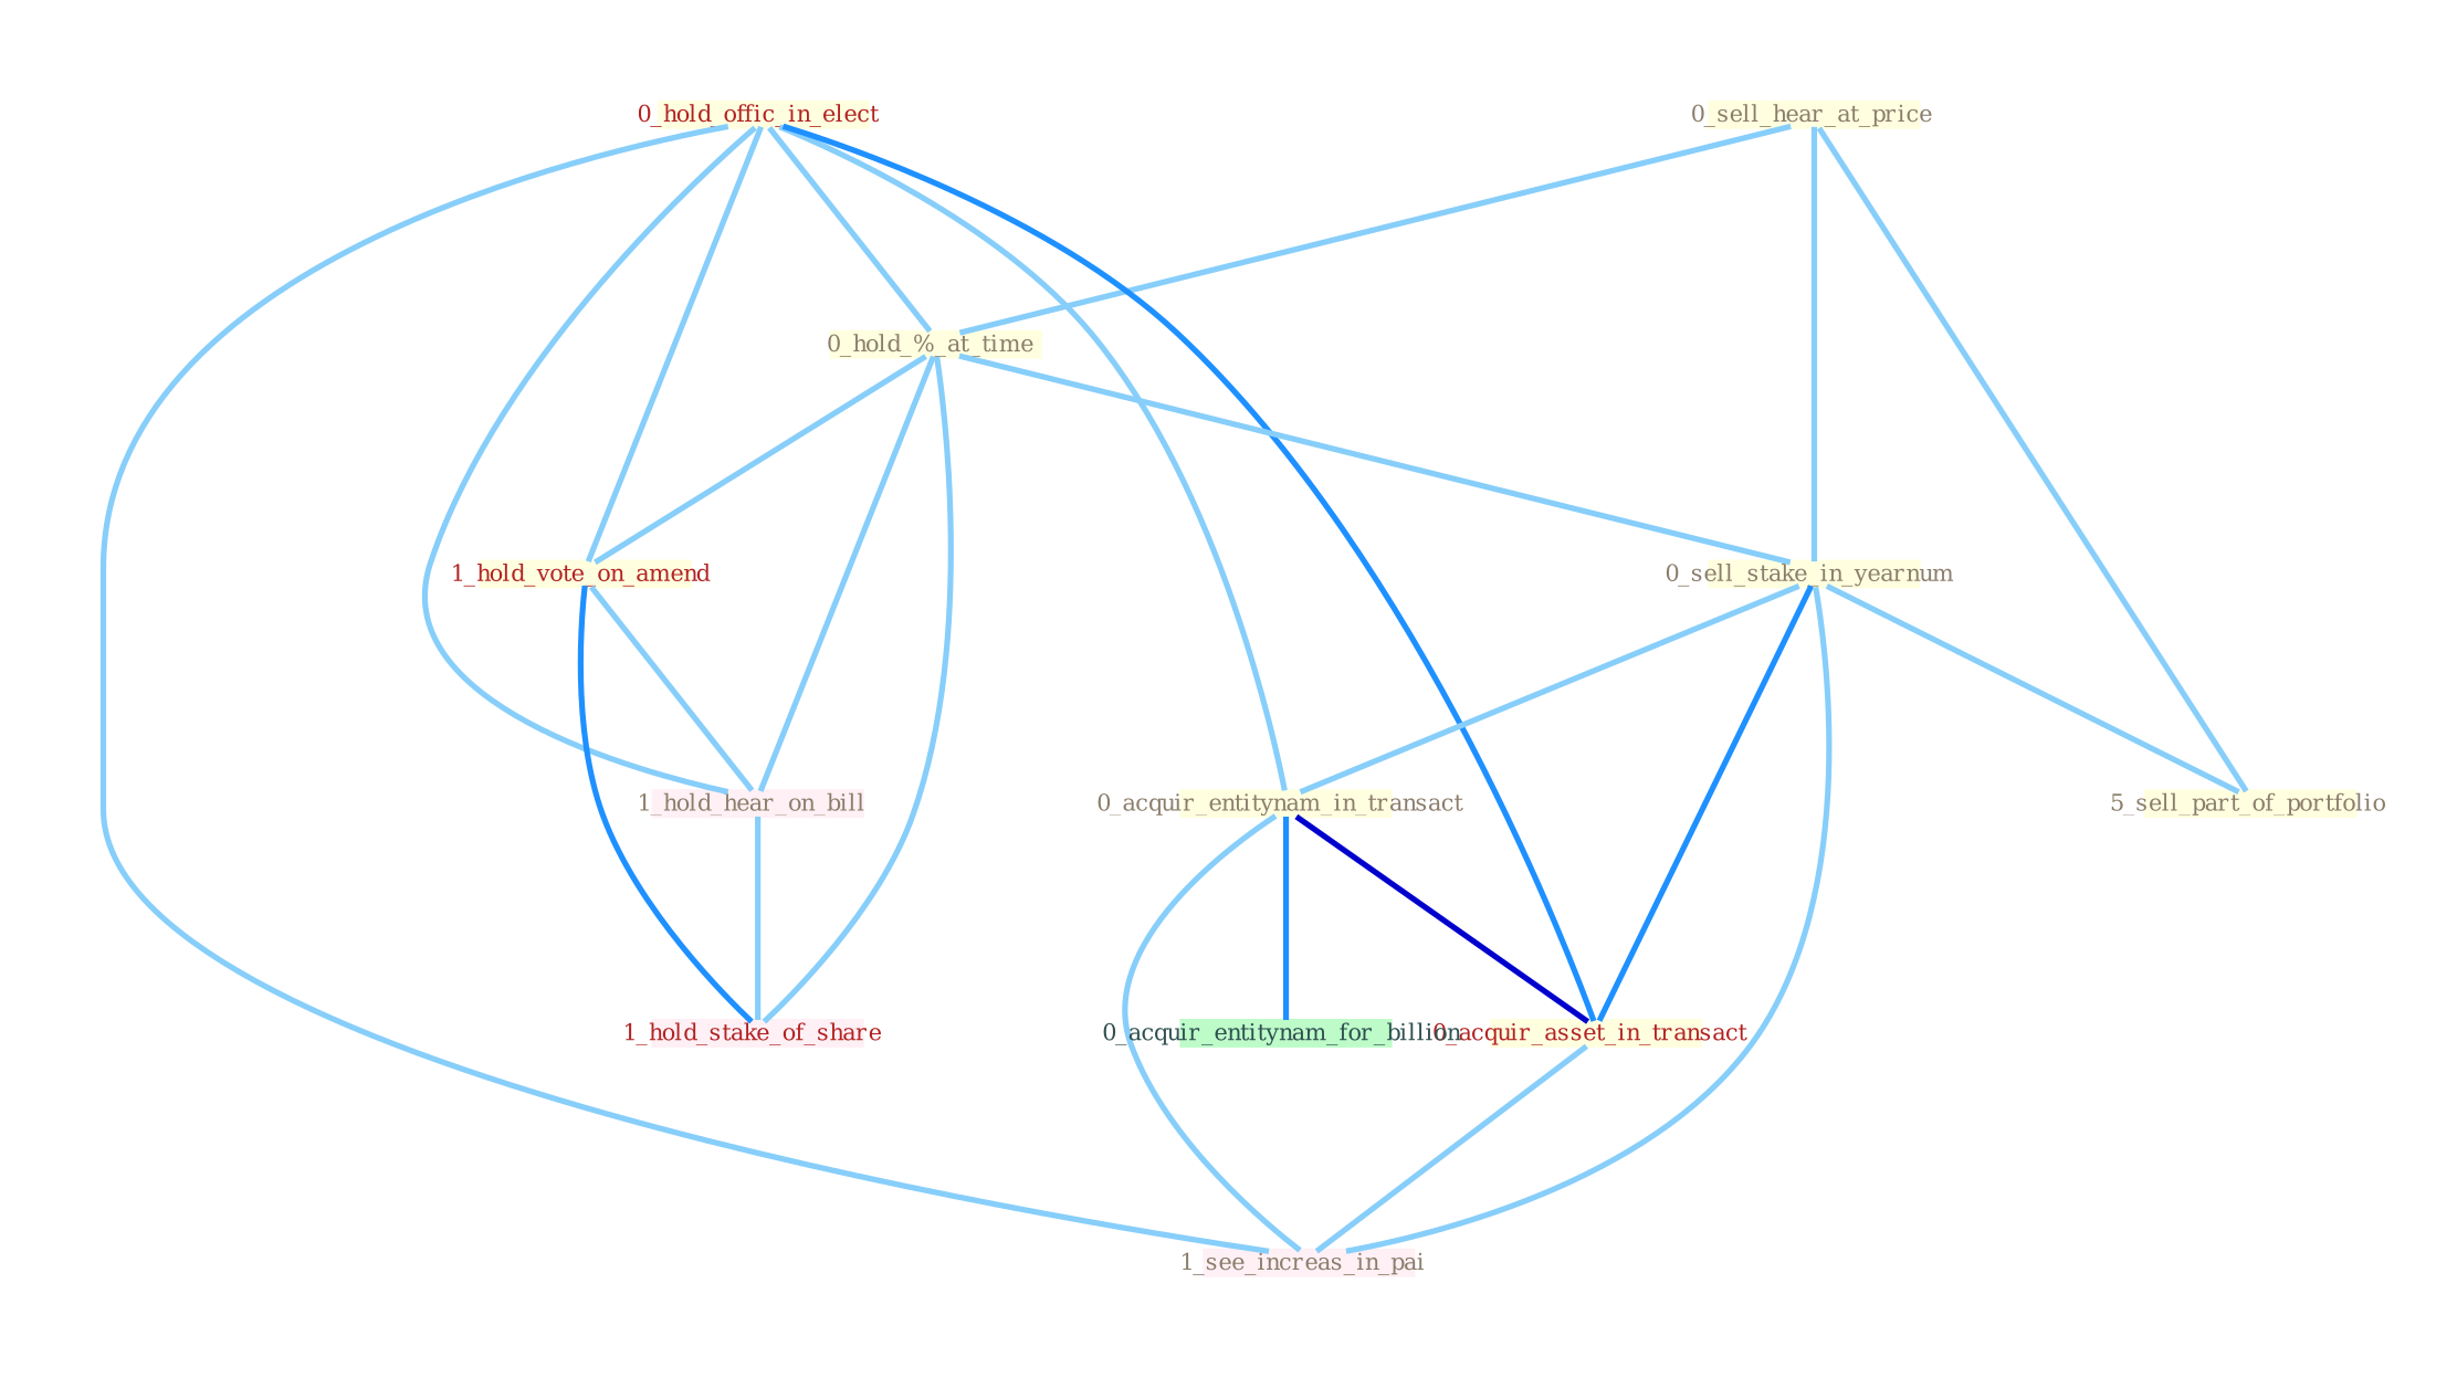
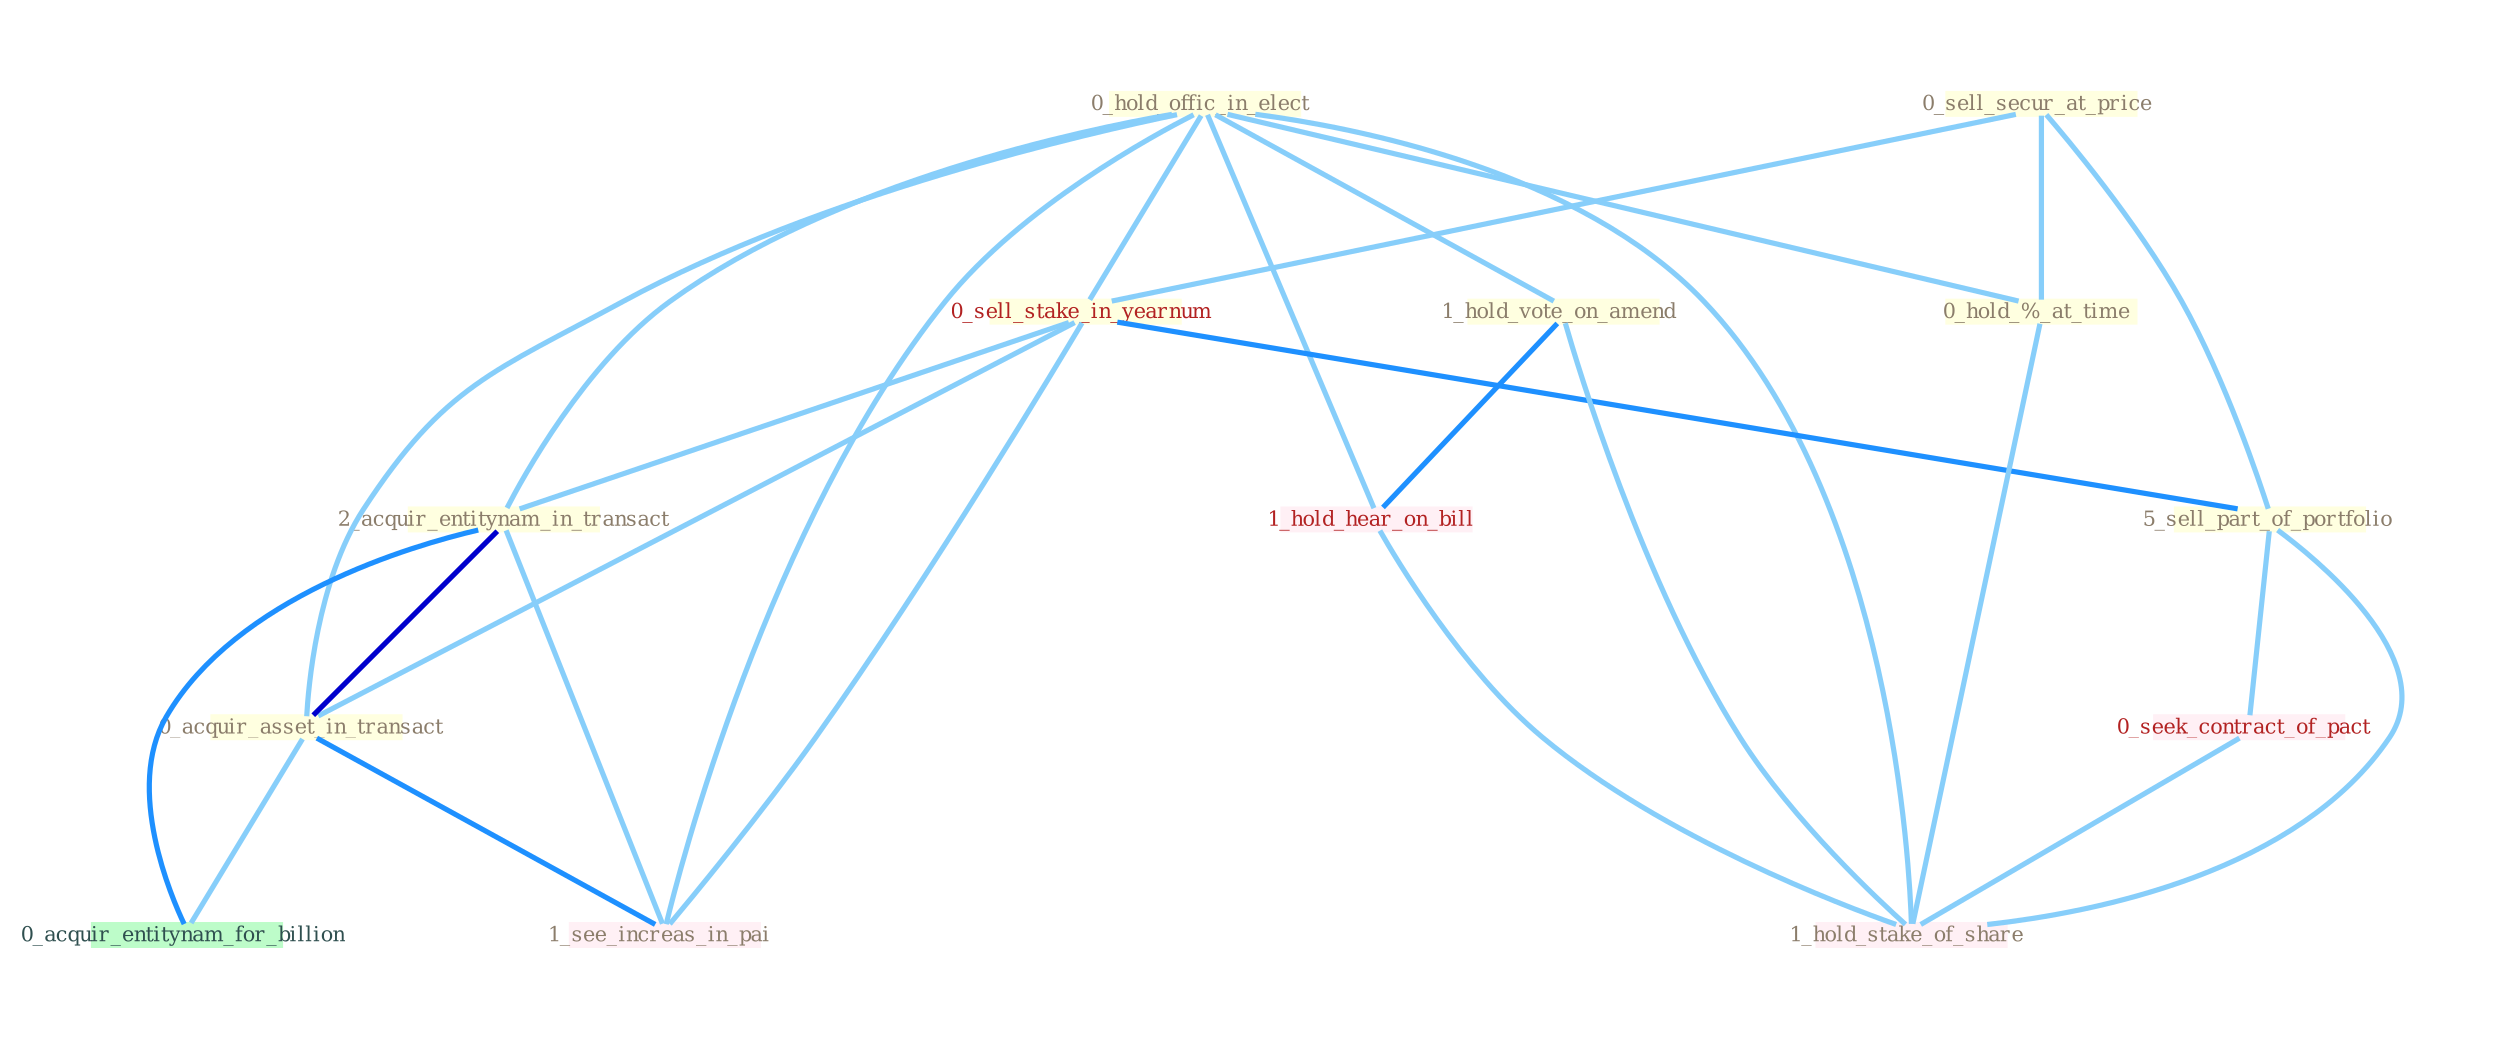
  graph {
    node [color="#ffffe0" fixedsize=true fontcolor="#8b7d6b" fontsize=4 shape=polygon style=filled]
    edge [color="#87cefa" w=1]
-   "0_sell_secur_at_price " [height=.06 width=.5 label="0_sell_hear_at_price"]
-   "0_hold_offic_in_elect " [fontcolor="#b22222" height=.06 width=.5]
-   "0_sell_stake_in_yearnum " [height=.06 width=.5]
-   "0_acquir_entitynam_in_transact " [height=.06 width=.5]
-   "0_acquir_asset_in_transact " [fontcolor="#b22222" height=.06 width=.5]
+   "0_sell_secur_at_price " [height=.06 width=.5]
+   "0_hold_offic_in_elect " [height=.06 width=.5]
+   "0_sell_stake_in_yearnum " [fontcolor="#b22222" height=.06 width=.5]
+   "0_acquir_entitynam_in_transact " [height=.06 width=.5 label="2_acquir_entitynam_in_transact"]
+   "0_acquir_asset_in_transact " [height=.06 width=.5]
    "0_hold_%_at_time " [height=.06 width=.5]
    n7 [height=.06 label="5_sell_part_of_portfolio" width=.5]
-   "1_hold_vote_on_amend " [fontcolor="#b22222" height=.06 width=.5]
+   "1_hold_vote_on_amend " [height=.06 width=.5]
+   "0_seek_contract_of_pact " [color="#fff0f5" fontcolor="#b22222" height=.06 width=.5]
    "1_see_increas_in_pai " [color="#fff0f5" height=.06 width=.5]
-   "1_hold_hear_on_bill " [color="#fff0f5" height=.06 width=.5]
-   "1_hold_stake_of_share " [color="#fff0f5" fontcolor="#b22222" height=.06 width=.5]
+   "1_hold_hear_on_bill " [color="#fff0f5" fontcolor="#b22222" height=.06 width=.5]
+   "1_hold_stake_of_share " [color="#fff0f5" height=.06 width=.5]
    "0_acquir_entitynam_for_billion " [color="#BDFCC9" fontcolor="#2f4f4f" height=.06 width=.5]
    subgraph sub_1 {
      "0_sell_secur_at_price "
      "0_hold_offic_in_elect "
      "0_sell_stake_in_yearnum "
      "0_acquir_entitynam_in_transact "
      "0_acquir_asset_in_transact "
      "0_hold_%_at_time "
      n7
      "1_hold_vote_on_amend "
    }
    subgraph sub_2 {
+     "0_seek_contract_of_pact "
      "1_see_increas_in_pai "
      "1_hold_hear_on_bill "
      "1_hold_stake_of_share "
    }
    "0_sell_secur_at_price " -- "0_sell_stake_in_yearnum "
    "0_sell_secur_at_price " -- "0_hold_%_at_time "
    "0_sell_secur_at_price " -- n7
-   "0_hold_%_at_time " -- "0_sell_stake_in_yearnum "
+   "0_hold_offic_in_elect " -- "0_sell_stake_in_yearnum "
    "0_hold_offic_in_elect " -- "0_acquir_entitynam_in_transact "
-   "0_hold_offic_in_elect " -- "0_acquir_asset_in_transact " [color="#1e90ff"]
+   "0_hold_offic_in_elect " -- "0_acquir_asset_in_transact "
    "0_hold_offic_in_elect " -- "0_hold_%_at_time "
    "0_hold_offic_in_elect " -- "1_hold_vote_on_amend "
    "0_hold_offic_in_elect " -- "1_see_increas_in_pai "
    "0_hold_offic_in_elect " -- "1_hold_hear_on_bill "
+   "0_hold_offic_in_elect " -- "1_hold_stake_of_share "
    "0_sell_stake_in_yearnum " -- "0_acquir_entitynam_in_transact "
-   "0_sell_stake_in_yearnum " -- "0_acquir_asset_in_transact " [color="#1e90ff"]
-   "0_sell_stake_in_yearnum " -- n7
+   "0_sell_stake_in_yearnum " -- "0_acquir_asset_in_transact "
+   "0_sell_stake_in_yearnum " -- n7 [color="#1e90ff"]
    "0_sell_stake_in_yearnum " -- "1_see_increas_in_pai "
    "0_acquir_entitynam_in_transact " -- "0_acquir_asset_in_transact " [color="#0000cd" w=3]
    "0_acquir_entitynam_in_transact " -- "1_see_increas_in_pai "
    "0_acquir_entitynam_in_transact " -- "0_acquir_entitynam_for_billion " [color="#1e90ff" w=2]
-   "0_acquir_asset_in_transact " -- "1_see_increas_in_pai "
-   "0_hold_%_at_time " -- "1_hold_vote_on_amend "
-   "0_hold_%_at_time " -- "1_hold_hear_on_bill "
+   "0_acquir_asset_in_transact " -- "1_see_increas_in_pai " [color="#1e90ff"]
+   "0_acquir_asset_in_transact " -- "0_acquir_entitynam_for_billion "
    "0_hold_%_at_time " -- "1_hold_stake_of_share "
-   "1_hold_vote_on_amend " -- "1_hold_hear_on_bill " [w=2]
-   "1_hold_vote_on_amend " -- "1_hold_stake_of_share " [color="#1e90ff"]
+   n7 -- "0_seek_contract_of_pact "
+   n7 -- "1_hold_stake_of_share "
+   "1_hold_vote_on_amend " -- "1_hold_hear_on_bill " [color="#1e90ff" w=2]
+   "1_hold_vote_on_amend " -- "1_hold_stake_of_share "
+   "0_seek_contract_of_pact " -- "1_hold_stake_of_share "
    "1_hold_hear_on_bill " -- "1_hold_stake_of_share "
  }
